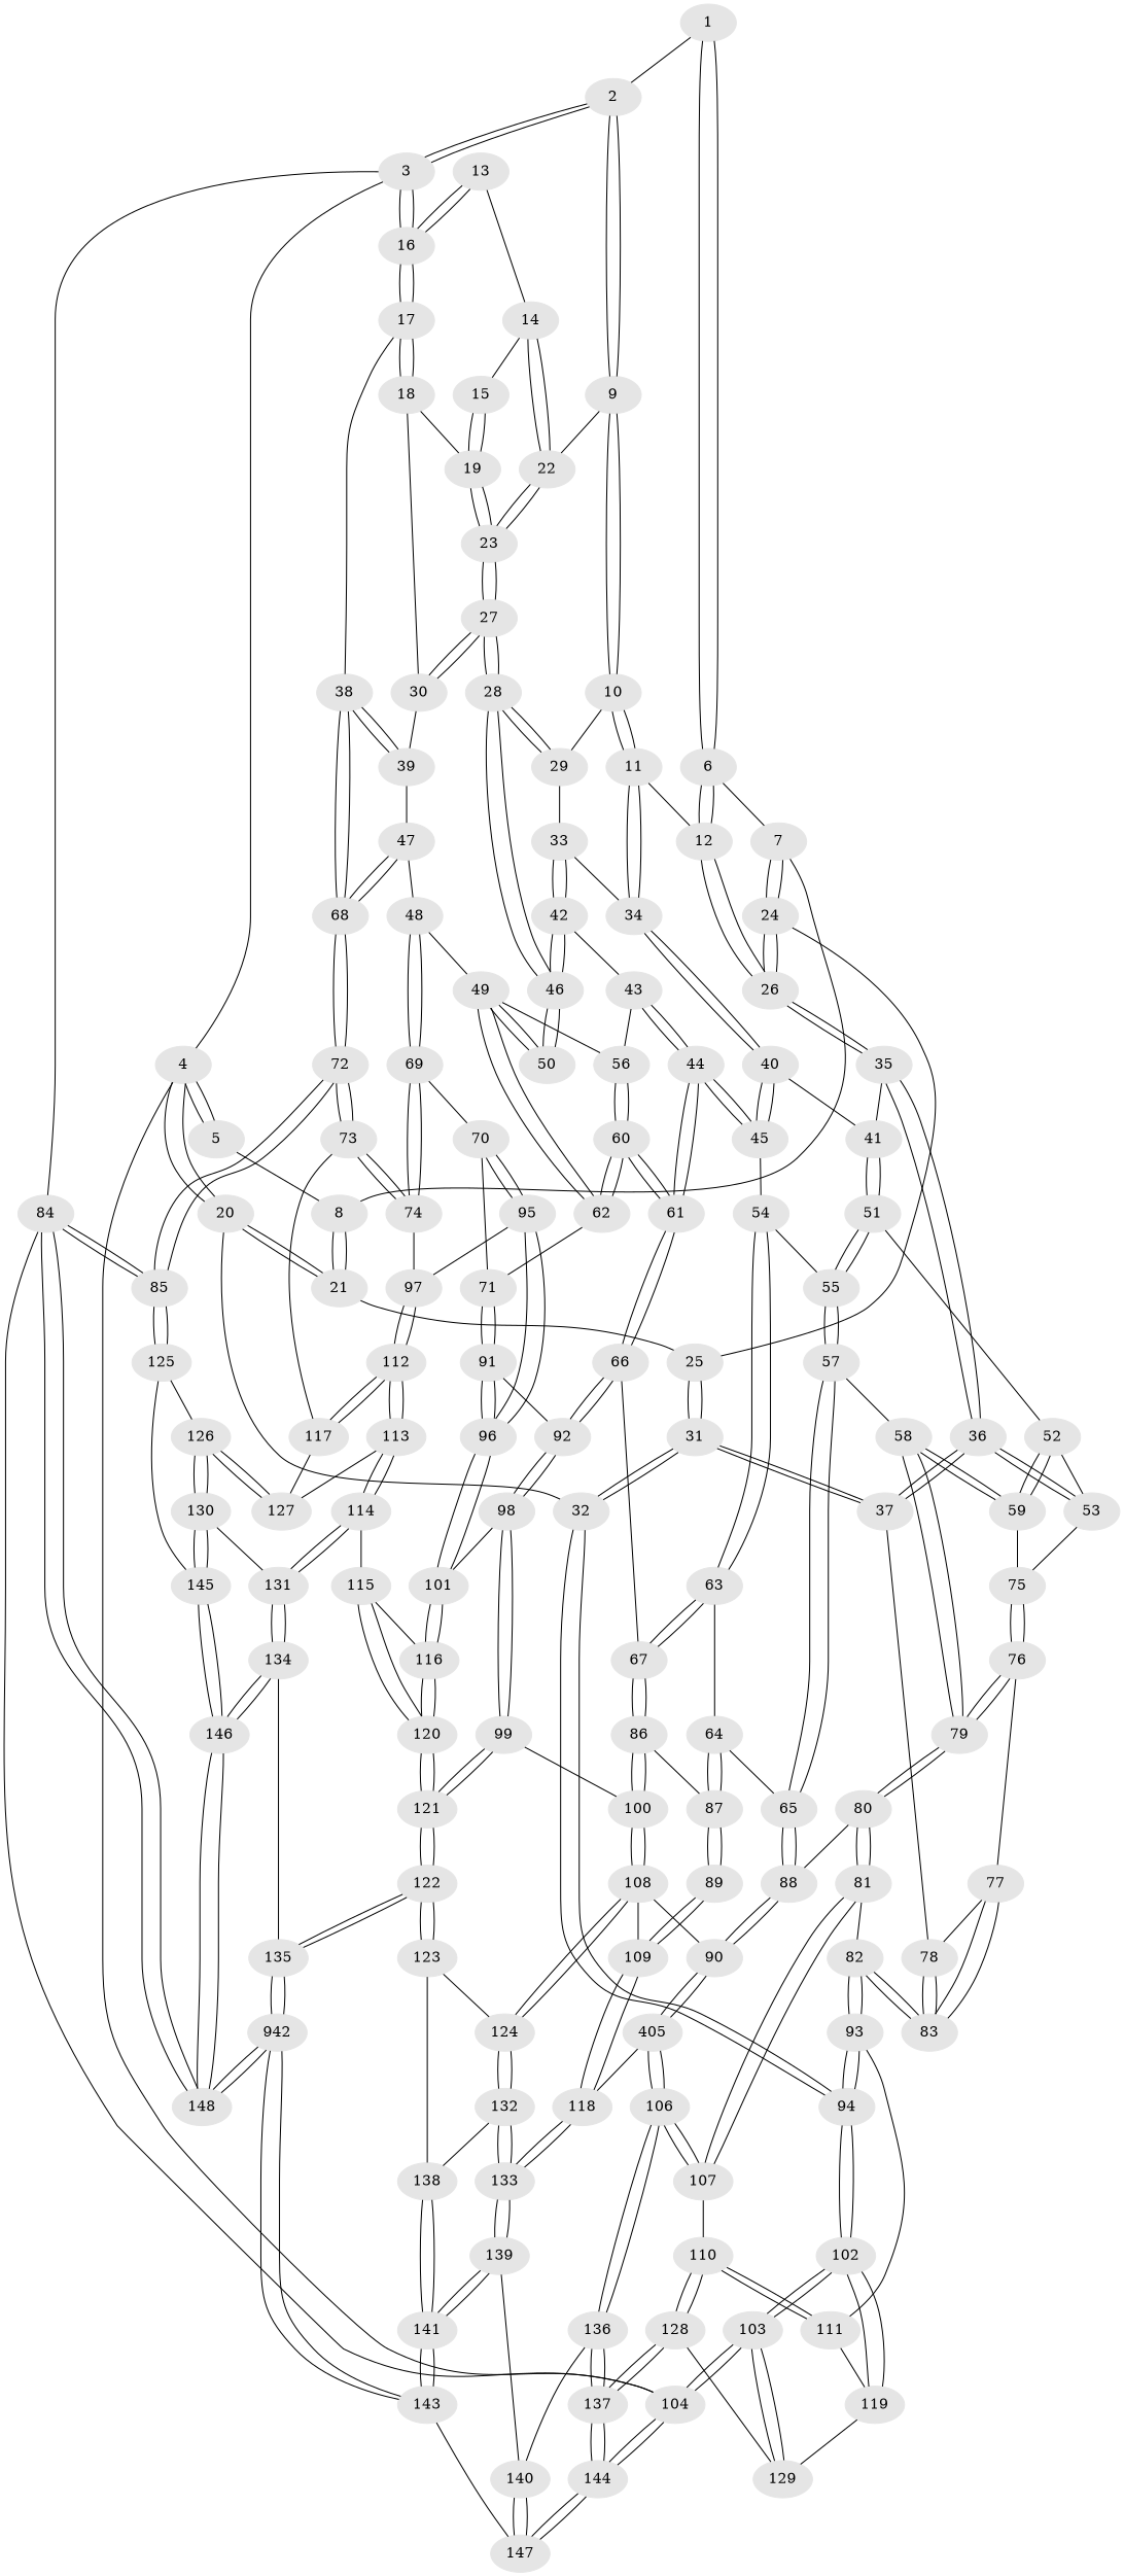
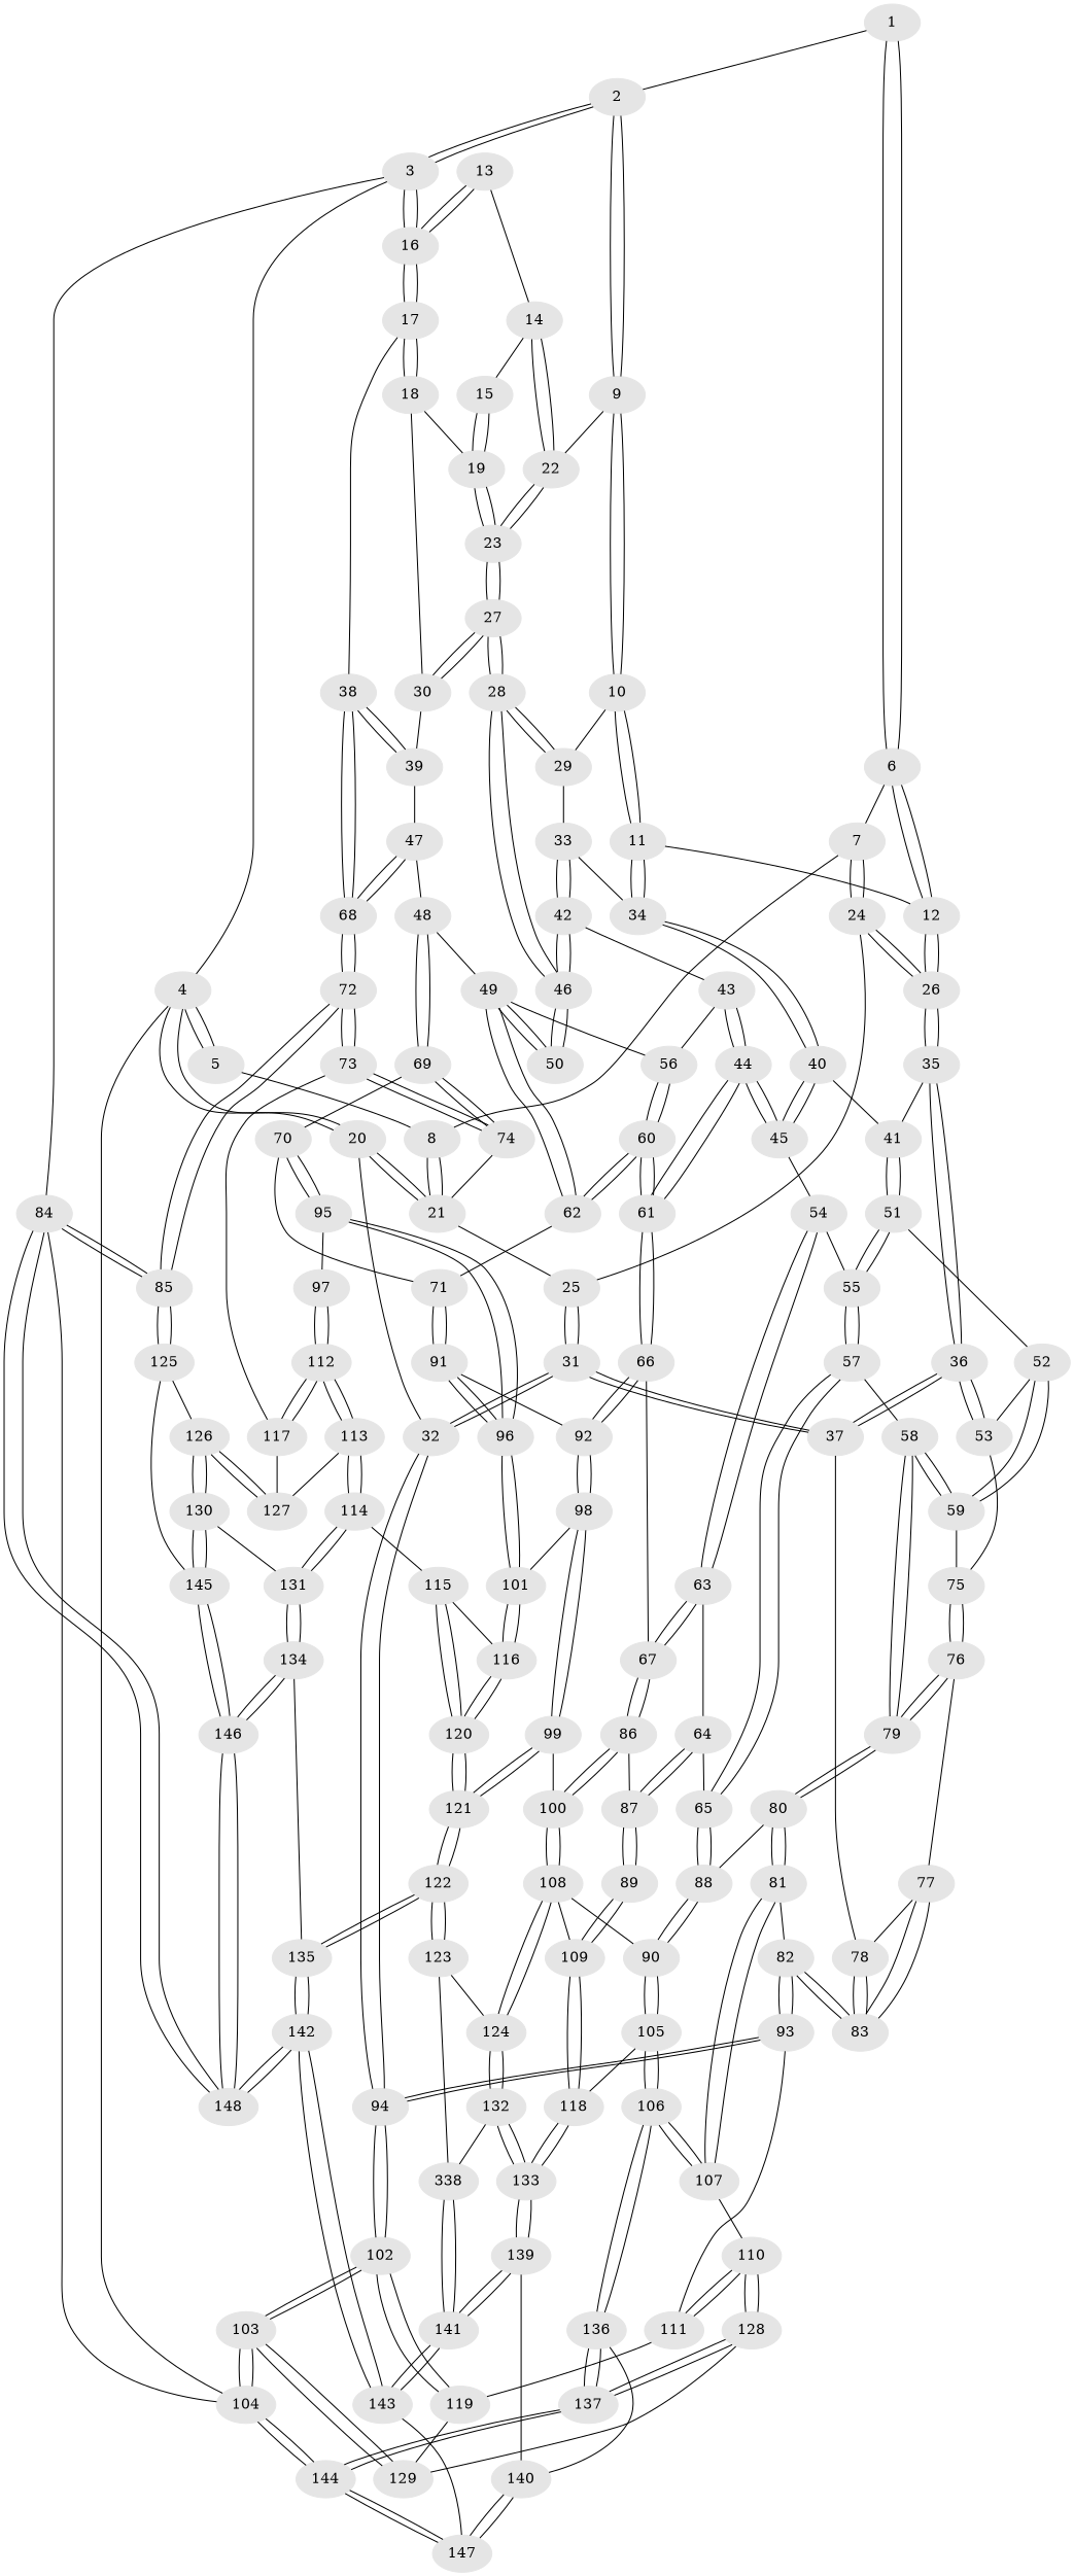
  graph {
    node [color=gray90 style=filled]
    1
    2
    6
    3
    9
    7
    12
    4
    16
    84
    10
    22
    5
    20
    104
    17
    85
    148
    8
    21
    32
    144
    24
    26
    25
    11
    29
    23
    34
    33
    40
    35
    13
    14
    15
    19
    18
    38
    30
    39
    68
    27
    94
    31
    28
    37
    36
    41
    46
    50
    42
    47
    78
    102
    43
    45
    53
    51
    75
    83
    72
    48
    54
    52
    55
    44
    56
    61
    60
    66
    63
    49
    69
    62
    70
    74
    71
    59
    57
    76
    64
    67
    58
    65
    79
    88
    80
    92
    91
    87
    86
    89
    90
    98
    100
    73
    95
    97
    96
    117
    125
    127
    112
    77
    81
    82
    107
    93
    110
    111
    126
    145
    108
    109
-   105 [label=405]
+   105
    118
    106
    101
    99
    119
    103
    116
    113
    121
    122
    124
    120
    129
    147
    136
    133
    137
    140
    128
    132
    114
    115
    131
    134
    139
    123
    135
-   138
-   142 [label=942]
+   138 [label=338]
+   142
    141
    130
    146
    143
    1 -- 2
    1 -- 6
    1 -- 6
    2 -- 3
    2 -- 3
    2 -- 9
    2 -- 9
    6 -- 7
    6 -- 12
    6 -- 12
    3 -- 4
    3 -- 16
    3 -- 16
    3 -- 84
    9 -- 10
    9 -- 10
    9 -- 22
    7 -- 8
    7 -- 24
    7 -- 24
    12 -- 26
    12 -- 26
    4 -- 5
    4 -- 5
    4 -- 20
    4 -- 20
    4 -- 104
    16 -- 17
    16 -- 17
    84 -- 104
    84 -- 85
    84 -- 85
    84 -- 148
    84 -- 148
    10 -- 11
    10 -- 11
    10 -- 29
    22 -- 23
    22 -- 23
    5 -- 8
    20 -- 21
    20 -- 21
    20 -- 32
    104 -- 144
    104 -- 144
    17 -- 18
    17 -- 18
    17 -- 38
    85 -- 125
    85 -- 125
    8 -- 21
    8 -- 21
    21 -- 25
    32 -- 94
    32 -- 94
    144 -- 147
    144 -- 147
    24 -- 26
    24 -- 26
    24 -- 25
    26 -- 35
    26 -- 35
    25 -- 31
    25 -- 31
    11 -- 12
    11 -- 34
    11 -- 34
    29 -- 33
    23 -- 27
    23 -- 27
    34 -- 40
    34 -- 40
    33 -- 34
    33 -- 42
    33 -- 42
    40 -- 41
    40 -- 45
    40 -- 45
    35 -- 36
    35 -- 36
    35 -- 41
    13 -- 16
    13 -- 16
    13 -- 14
    14 -- 22
    14 -- 22
    14 -- 15
    15 -- 19
    15 -- 19
    19 -- 23
    19 -- 23
    18 -- 19
    18 -- 30
    38 -- 39
    38 -- 39
    38 -- 68
    38 -- 68
    30 -- 39
    39 -- 47
    68 -- 72
    68 -- 72
    27 -- 30
    27 -- 30
    27 -- 28
    27 -- 28
    94 -- 102
    94 -- 102
    31 -- 32
    31 -- 32
    31 -- 37
    31 -- 37
    28 -- 29
    28 -- 29
    28 -- 46
    28 -- 46
    37 -- 78
    36 -- 37
    36 -- 37
    36 -- 53
    36 -- 53
    41 -- 51
    41 -- 51
    46 -- 50
    46 -- 50
    42 -- 46
    42 -- 46
    42 -- 43
    47 -- 68
    47 -- 68
    47 -- 48
    78 -- 83
    78 -- 83
    102 -- 119
    102 -- 119
    102 -- 103
    102 -- 103
    43 -- 44
    43 -- 44
    43 -- 56
    45 -- 54
    53 -- 75
    51 -- 52
    51 -- 55
    51 -- 55
    75 -- 76
    75 -- 76
    72 -- 85
    72 -- 85
    72 -- 73
    72 -- 73
    48 -- 49
    48 -- 69
    48 -- 69
    54 -- 55
    54 -- 63
    54 -- 63
    52 -- 53
    52 -- 59
    52 -- 59
    55 -- 57
    55 -- 57
    44 -- 45
    44 -- 45
    44 -- 61
    44 -- 61
    56 -- 60
    56 -- 60
    61 -- 66
    61 -- 66
    60 -- 61
    60 -- 61
    60 -- 62
    60 -- 62
    66 -- 67
    66 -- 92
    66 -- 92
    63 -- 64
    63 -- 67
    63 -- 67
    49 -- 50
    49 -- 50
    49 -- 56
    49 -- 62
    49 -- 62
    69 -- 70
    69 -- 74
    69 -- 74
    62 -- 71
    70 -- 71
    70 -- 95
    70 -- 95
-   74 -- 97
+   74 -- 21
    71 -- 91
    71 -- 91
    59 -- 75
    57 -- 58
    57 -- 65
    57 -- 65
    76 -- 79
    76 -- 79
    76 -- 77
    64 -- 65
    64 -- 87
    64 -- 87
    67 -- 86
    67 -- 86
    58 -- 59
    58 -- 59
    58 -- 79
    58 -- 79
    65 -- 88
    65 -- 88
    79 -- 80
    79 -- 80
    88 -- 90
    88 -- 90
    80 -- 88
    80 -- 81
    80 -- 81
    92 -- 98
    92 -- 98
    91 -- 92
    91 -- 96
    91 -- 96
    87 -- 89
    87 -- 89
    86 -- 87
    86 -- 100
    86 -- 100
    89 -- 109
    89 -- 109
    90 -- 105
    90 -- 105
    98 -- 101
    98 -- 99
    98 -- 99
    100 -- 108
    100 -- 108
    73 -- 74
    73 -- 74
    73 -- 117
    95 -- 97
    95 -- 96
    95 -- 96
    97 -- 112
    97 -- 112
    96 -- 101
    96 -- 101
    117 -- 127
    125 -- 126
    125 -- 145
    112 -- 117
    112 -- 117
    112 -- 113
    112 -- 113
    77 -- 78
    77 -- 83
    77 -- 83
    81 -- 82
    81 -- 107
    81 -- 107
    82 -- 83
    82 -- 83
    82 -- 93
    82 -- 93
    107 -- 110
    93 -- 94
    93 -- 94
    93 -- 111
    110 -- 111
    110 -- 111
    110 -- 128
    110 -- 128
    111 -- 119
    126 -- 127
    126 -- 127
    126 -- 130
    126 -- 130
    145 -- 146
    145 -- 146
    108 -- 90
    108 -- 109
    108 -- 124
    108 -- 124
    109 -- 118
    109 -- 118
    105 -- 118
    105 -- 106
    105 -- 106
    118 -- 133
    118 -- 133
    106 -- 107
    106 -- 107
    106 -- 136
    106 -- 136
    101 -- 116
    101 -- 116
    99 -- 100
    99 -- 121
    99 -- 121
    119 -- 129
    103 -- 104
    103 -- 104
    103 -- 129
    103 -- 129
    116 -- 120
    116 -- 120
    113 -- 127
    113 -- 114
    113 -- 114
    121 -- 122
    121 -- 122
    122 -- 123
    122 -- 123
    122 -- 135
    122 -- 135
    124 -- 132
    124 -- 132
    120 -- 121
    120 -- 121
    136 -- 137
    136 -- 137
    136 -- 140
    133 -- 139
    133 -- 139
    137 -- 144
    137 -- 144
    140 -- 147
    140 -- 147
    128 -- 129
    128 -- 137
    128 -- 137
    132 -- 133
    132 -- 133
    132 -- 138
    114 -- 115
    114 -- 131
    114 -- 131
    115 -- 116
    115 -- 120
    115 -- 120
    131 -- 134
    131 -- 134
    134 -- 135
    134 -- 146
    134 -- 146
    139 -- 140
    139 -- 141
    139 -- 141
    123 -- 124
    123 -- 138
    135 -- 142
    135 -- 142
    138 -- 141
    138 -- 141
    142 -- 148
    142 -- 148
    142 -- 143
    142 -- 143
    141 -- 143
    141 -- 143
    130 -- 145
    130 -- 145
    130 -- 131
    146 -- 148
    146 -- 148
    143 -- 147
  }
